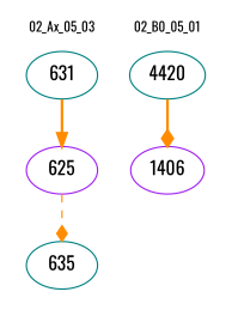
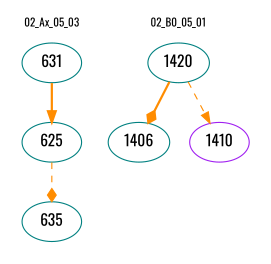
  digraph {
    fontname=Oswald
    node [color=teal fontname=Oswald]
    edge [arrowhead=normal color=darkorange fontname=Oswald style=bold]
    n1 [label=631]
-   n2 [color=purple label=625]
+   n2 [label=625]
    n3 [label=635]
-   n4 [label=4420]
-   n5 [color=purple label=1406]
+   n4 [label=1420]
+   n5 [label=1406]
+   n6 [color=purple label=1410]
    subgraph cluster_1 {
      color=white
      fontsize=10
      label="02_Ax_05_03"
      n1
      n2
      n3
    }
    subgraph cluster_2 {
      color=white
      fontsize=10
      label="02_B0_05_01"
      n4
      n5
+     n6
    }
    n1 -> n2
    n2 -> n3 [arrowhead=diamond style=dashed]
    n4 -> n5 [arrowhead=diamond]
+   n4 -> n6 [style=dashed]
  }
